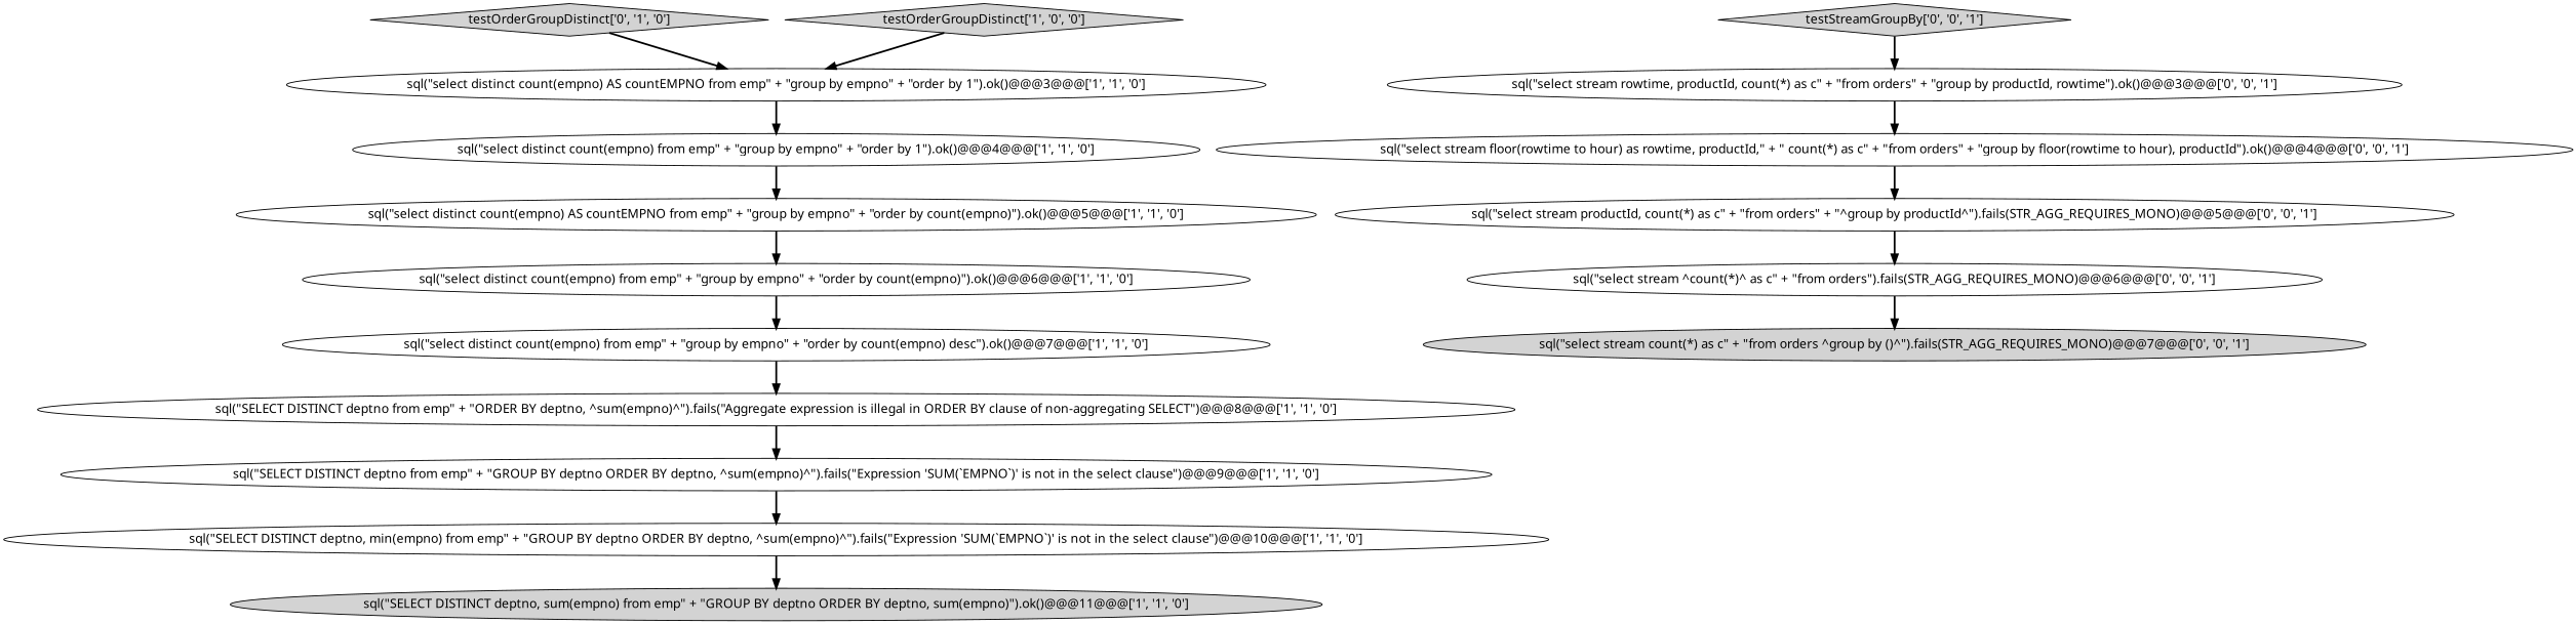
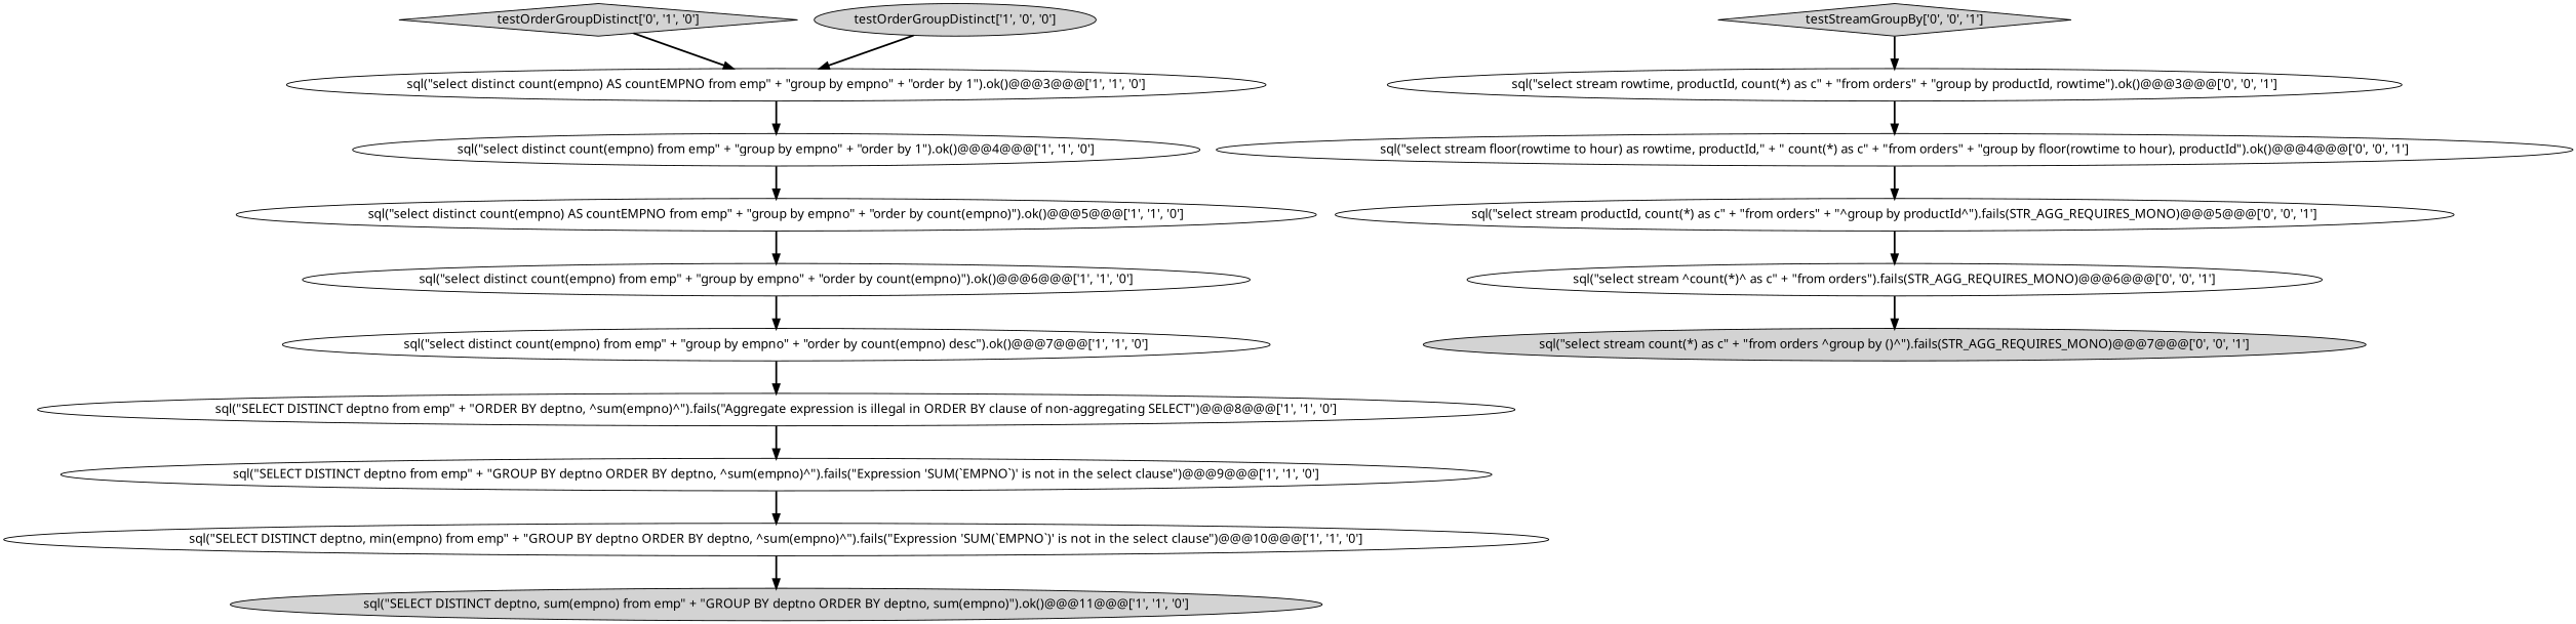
  digraph {
    fontname="Noto Sans"
    node [fillcolor=white shape=ellipse style=filled fontname="Noto Sans"]
    edge [style=bold fontname="Noto Sans"]
    n1 [label="sql(\"select distinct count(empno) from emp\" + \"group by empno\" + \"order by count(empno)\").ok()@@@6@@@['1', '1', '0']"]
    n2 [label="sql(\"select distinct count(empno) from emp\" + \"group by empno\" + \"order by count(empno) desc\").ok()@@@7@@@['1', '1', '0']"]
    n3 [label="sql(\"select distinct count(empno) AS countEMPNO from emp\" + \"group by empno\" + \"order by 1\").ok()@@@3@@@['1', '1', '0']"]
    n4 [label="sql(\"select distinct count(empno) from emp\" + \"group by empno\" + \"order by 1\").ok()@@@4@@@['1', '1', '0']"]
    n5 [label="sql(\"SELECT DISTINCT deptno from emp\" + \"ORDER BY deptno, ^sum(empno)^\").fails(\"Aggregate expression is illegal in ORDER BY clause of non-aggregating SELECT\")@@@8@@@['1', '1', '0']"]
    n6 [fillcolor=lightgray label="testOrderGroupDistinct['0', '1', '0']" shape=diamond]
    n7 [fillcolor=lightgray label="sql(\"SELECT DISTINCT deptno, sum(empno) from emp\" + \"GROUP BY deptno ORDER BY deptno, sum(empno)\").ok()@@@11@@@['1', '1', '0']"]
-   n8 [fillcolor=lightgray label="testOrderGroupDistinct['1', '0', '0']" shape=diamond]
+   n8 [fillcolor=lightgray label="testOrderGroupDistinct['1', '0', '0']"]
    n9 [label="sql(\"SELECT DISTINCT deptno from emp\" + \"GROUP BY deptno ORDER BY deptno, ^sum(empno)^\").fails(\"Expression 'SUM\(`EMPNO`\)' is not in the select clause\")@@@9@@@['1', '1', '0']"]
    n10 [label="sql(\"SELECT DISTINCT deptno, min(empno) from emp\" + \"GROUP BY deptno ORDER BY deptno, ^sum(empno)^\").fails(\"Expression 'SUM\(`EMPNO`\)' is not in the select clause\")@@@10@@@['1', '1', '0']"]
    n11 [label="sql(\"select stream floor(rowtime to hour) as rowtime, productId,\" + \" count(*) as c\" + \"from orders\" + \"group by floor(rowtime to hour), productId\").ok()@@@4@@@['0', '0', '1']"]
    n12 [label="sql(\"select stream productId, count(*) as c\" + \"from orders\" + \"^group by productId^\").fails(STR_AGG_REQUIRES_MONO)@@@5@@@['0', '0', '1']"]
    n13 [fillcolor=lightgray label="sql(\"select stream count(*) as c\" + \"from orders ^group by ()^\").fails(STR_AGG_REQUIRES_MONO)@@@7@@@['0', '0', '1']"]
    n14 [label="sql(\"select stream ^count(*)^ as c\" + \"from orders\").fails(STR_AGG_REQUIRES_MONO)@@@6@@@['0', '0', '1']"]
    n15 [label="sql(\"select distinct count(empno) AS countEMPNO from emp\" + \"group by empno\" + \"order by count(empno)\").ok()@@@5@@@['1', '1', '0']"]
    n16 [label="sql(\"select stream rowtime, productId, count(*) as c\" + \"from orders\" + \"group by productId, rowtime\").ok()@@@3@@@['0', '0', '1']"]
    n17 [fillcolor=lightgray label="testStreamGroupBy['0', '0', '1']" shape=diamond]
    n1 -> n2
    n2 -> n5
    n3 -> n4
    n4 -> n15
    n5 -> n9
    n6 -> n3
    n8 -> n3
    n9 -> n10
    n10 -> n7
    n11 -> n12
    n12 -> n14
    n14 -> n13
    n15 -> n1
    n16 -> n11
    n17 -> n16
  }
